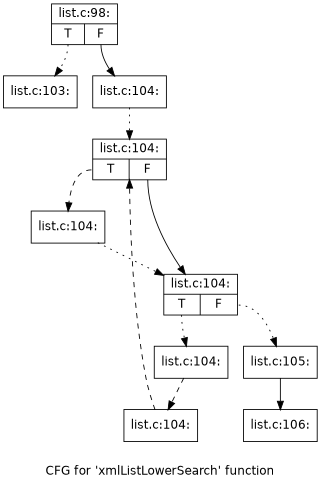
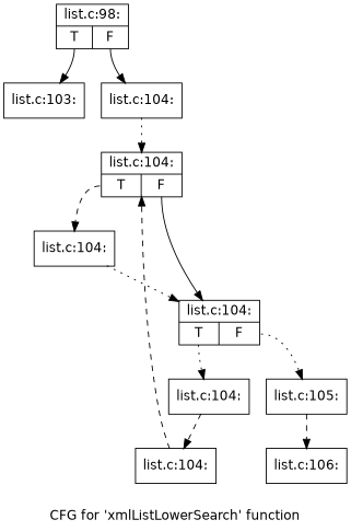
  digraph {
    fontname="DejaVu Sans"
    label="CFG for 'xmlListLowerSearch' function"
    node [fontname="DejaVu Sans" shape=record]
    edge [fontname="DejaVu Sans" style=dotted]
    n1 [label="{list.c:98:|{<s0>T|<s1>F}}"]
    n2 [label="{list.c:103:}"]
    n3 [label="{list.c:104:}"]
    n4 [label="{list.c:104:|{<s0>T|<s1>F}}"]
    n5 [label="{list.c:106:}"]
    n6 [label="{list.c:104:}"]
    n7 [label="{list.c:104:|{<s0>T|<s1>F}}"]
    n8 [label="{list.c:104:}"]
    n9 [label="{list.c:105:}"]
    n10 [label="{list.c:104:}"]
-   n1 -> n2 [tailport=s0]
+   n1 -> n2 [style=solid tailport=s0]
    n1 -> n3 [style=solid tailport=s1]
    n3 -> n4
    n4 -> n6 [style=dashed tailport=s0]
    n4 -> n7 [style=solid tailport=s1]
    n6 -> n7
    n7 -> n8 [tailport=s0]
    n7 -> n9 [tailport=s1]
    n8 -> n10 [style=dashed]
-   n9 -> n5 [style=solid]
+   n9 -> n5 [style=dashed]
    n10 -> n4 [style=dashed]
  }
